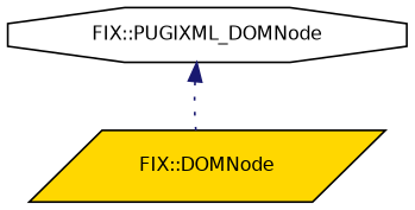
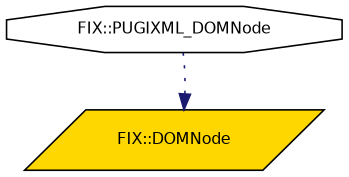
  digraph {
    node [color=black fontname=Helvetica fontsize=10 style=filled]
    n1 [fillcolor=white fontcolor=black height=0.2 label="FIX::PUGIXML_DOMNode" shape=octagon width=0.4]
    n2 [fillcolor=gold height=0.2 label="FIX::DOMNode" shape=parallelogram width=0.4]
-   n1 -> n2 [color=midnightblue dir=back fontname=Helvetica fontsize=10 labelfontname=Helvetica labelfontsize=10 style=dotted]
+   n2 -> n1 [color=midnightblue dir=back fontname=Helvetica fontsize=10 labelfontname=Helvetica labelfontsize=10 style=dotted]
  }
